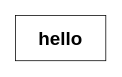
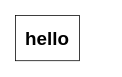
  <mxCell id="0" />
  <mxCell id="1" parent="0" />
- <mxCell id="2" value="&lt;font style=&quot;font-size: 25px&quot;&gt;&lt;b&gt;hello&lt;/b&gt;&lt;/font&gt;" style="rounded=0;whiteSpace=wrap;html=1;" vertex="1" parent="1"><mxGeometry x="20" y="20" width="120" height="60" as="geometry" /></mxCell>
+ <mxCell id="2" value="&lt;font style=&quot;font-size: 25px&quot;&gt;&lt;b&gt;hello&lt;/b&gt;&lt;/font&gt;" style="rounded=0;whiteSpace=wrap;html=1;" vertex="1" parent="1"><mxGeometry x="20" y="20" width="85" height="60" as="geometry" /></mxCell>
